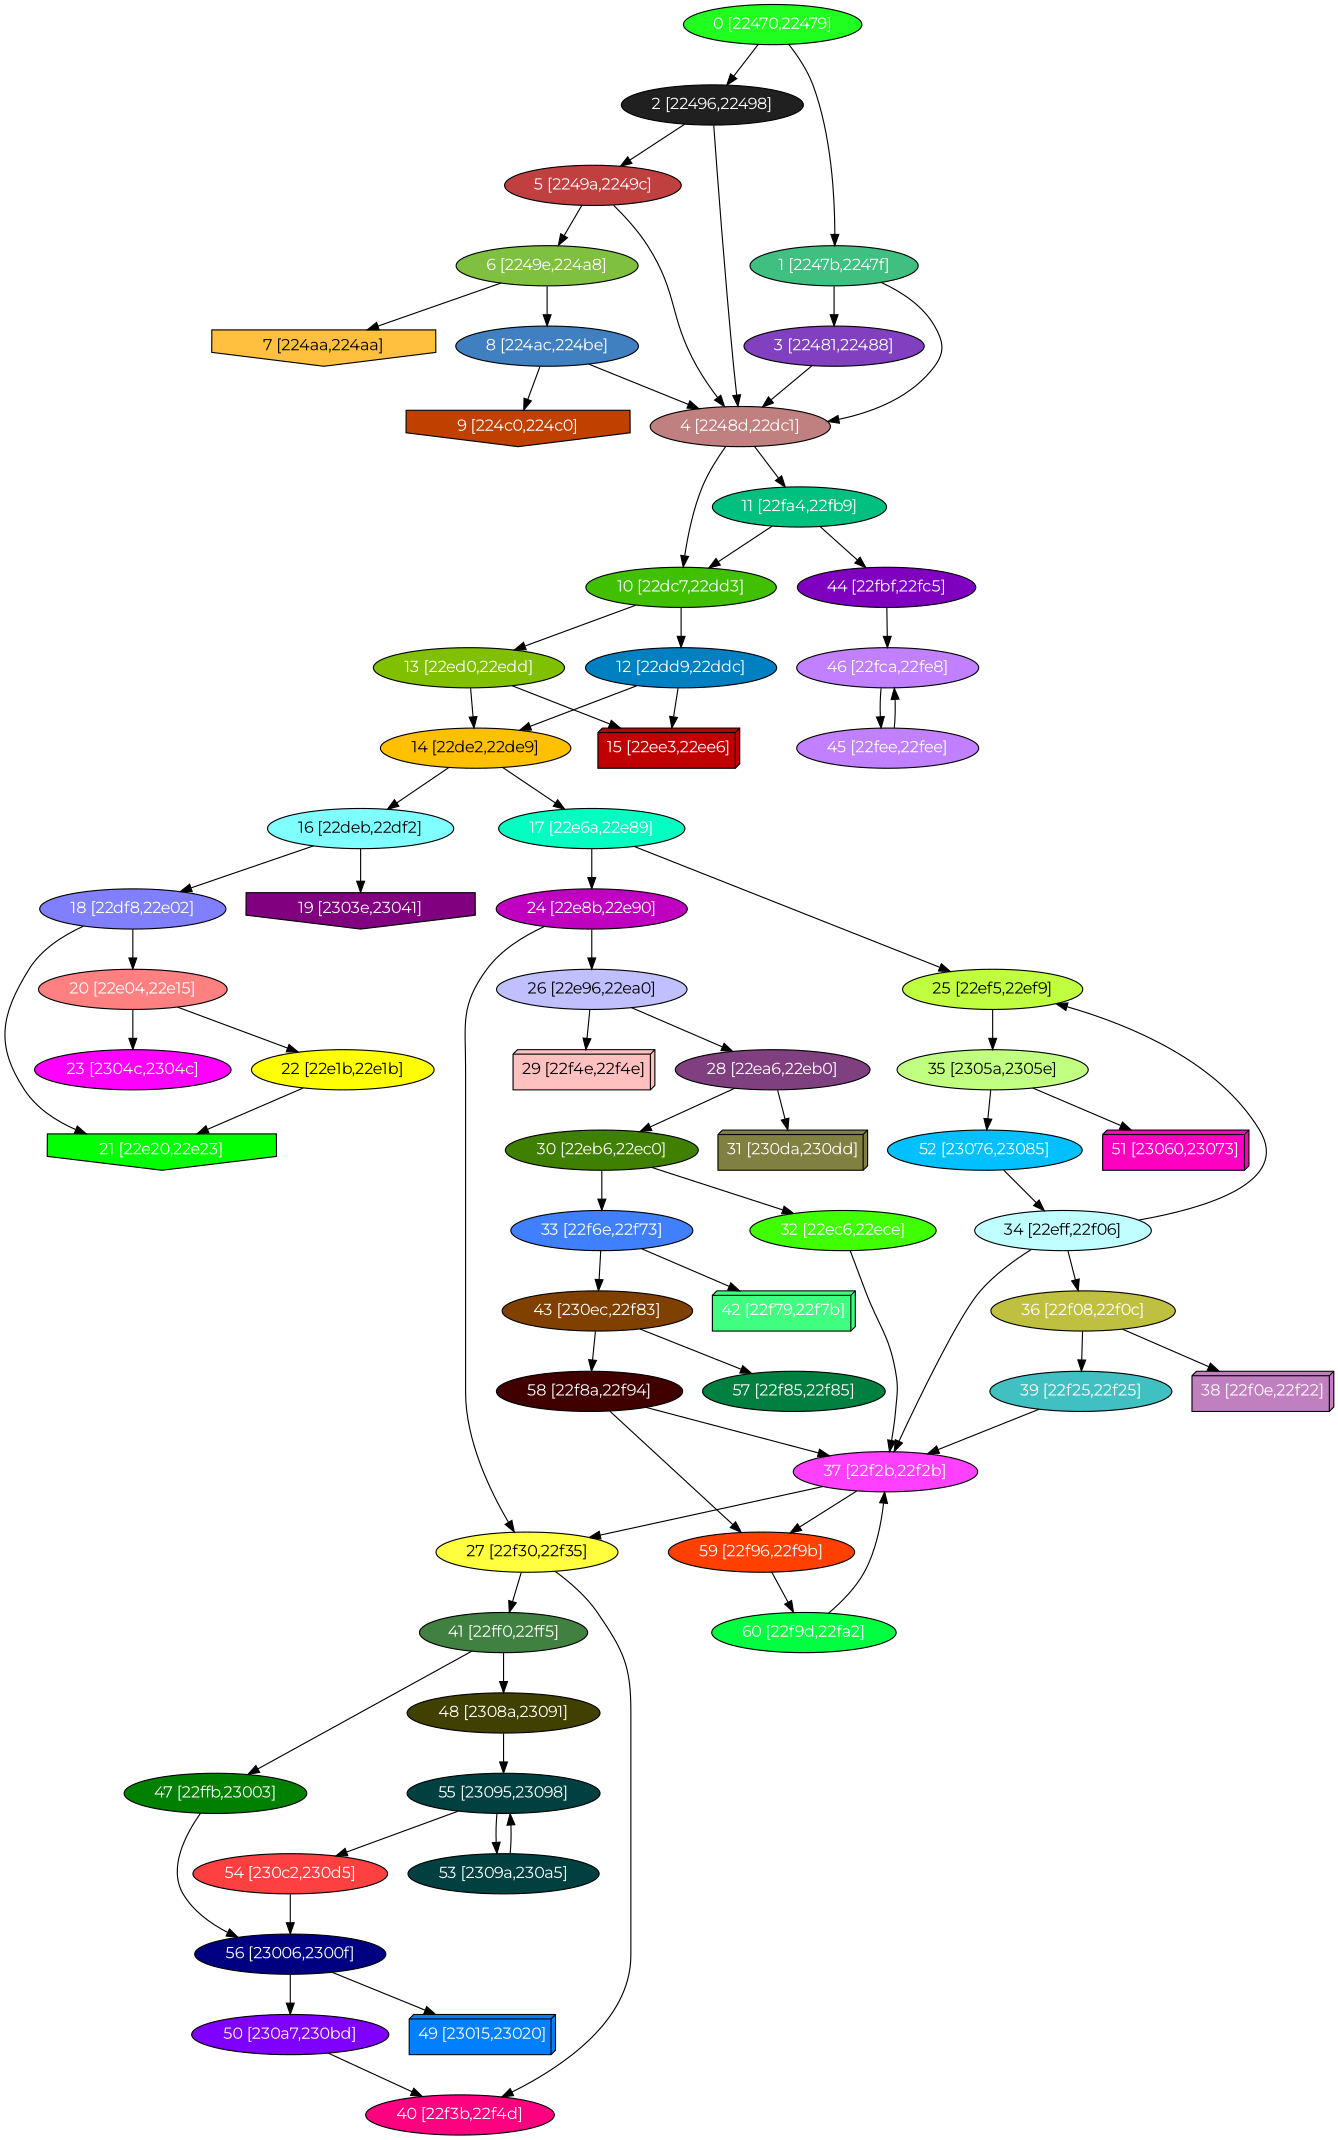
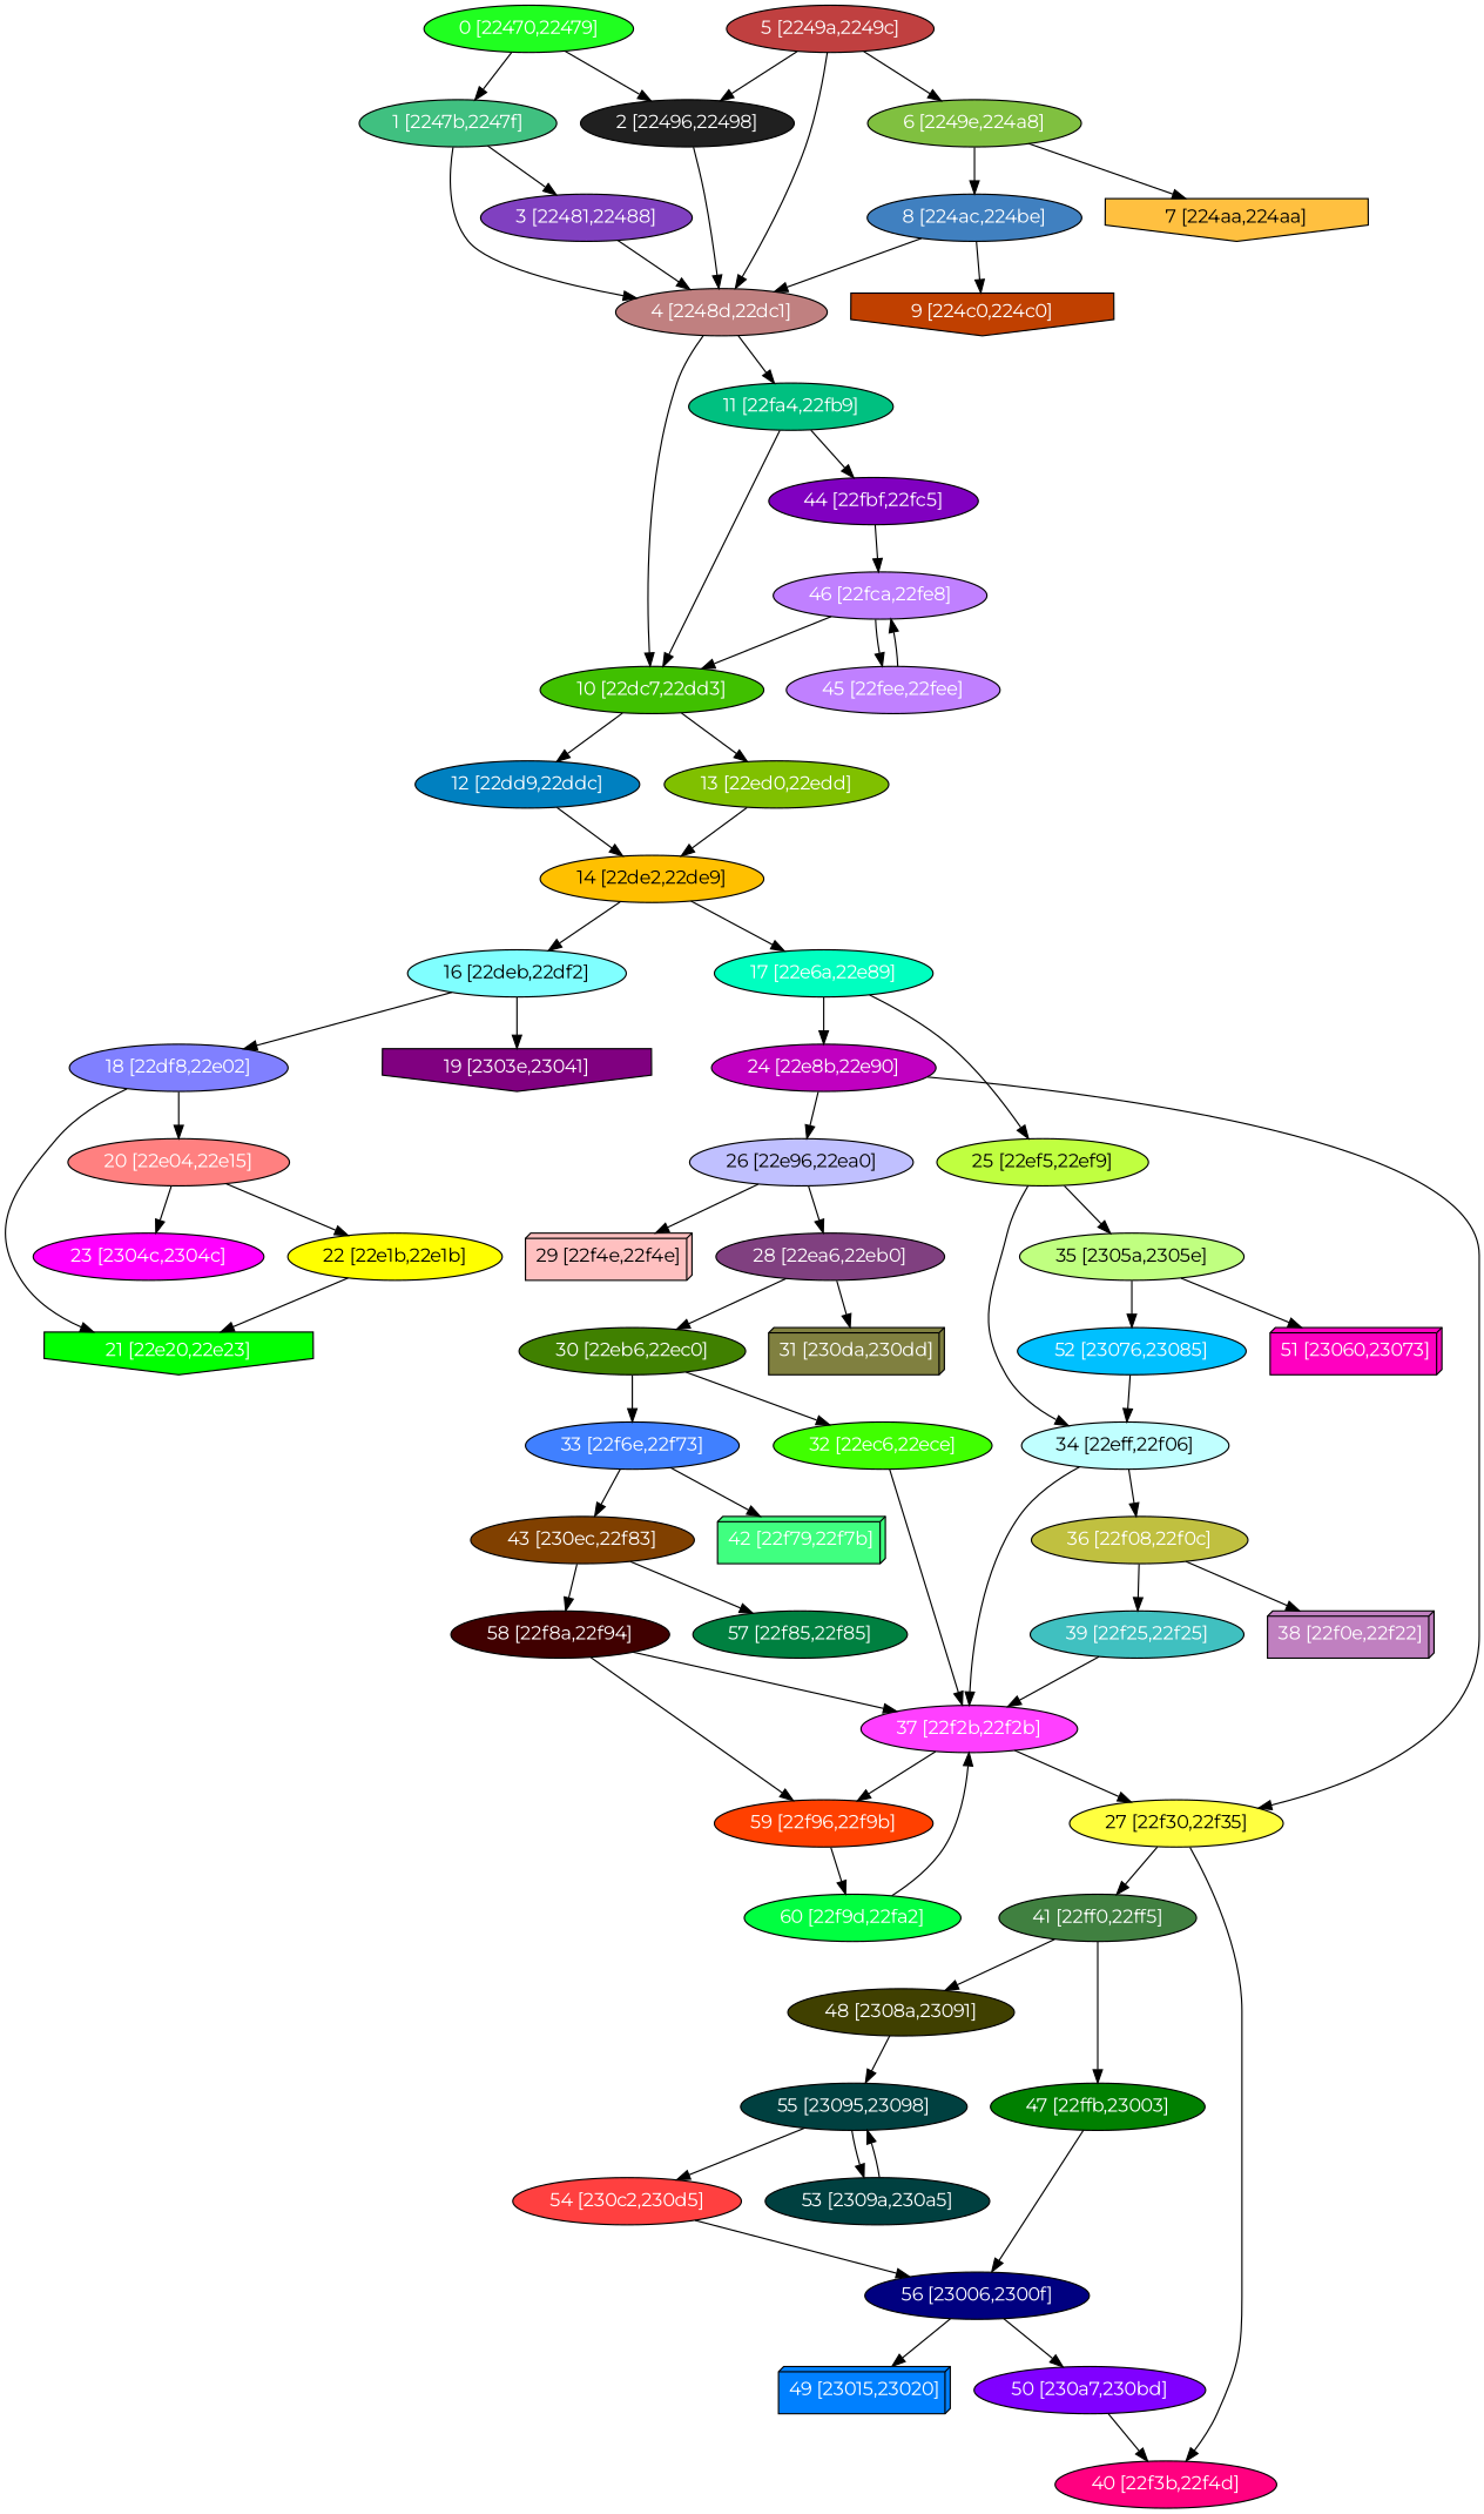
  digraph {
    fontname=Montserrat
    node [fillcolor="#C080FF" fontcolor="#ffffff" fontname=Montserrat shape=oval style=filled]
    edge [fontname=Montserrat]
    n1 [fillcolor="#20FF20" label="0 [22470,22479]"]
    n2 [fillcolor="#40C080" label="1 [2247b,2247f]"]
    n3 [fillcolor="#202020" label="2 [22496,22498]"]
    n4 [fillcolor="#8040C0" label="3 [22481,22488]"]
    n5 [fillcolor="#C08080" label="4 [2248d,22dc1]"]
    n6 [fillcolor="#C04040" label="5 [2249a,2249c]"]
    n7 [fillcolor="#40C000" label="10 [22dc7,22dd3]"]
    n8 [fillcolor="#00C080" label="11 [22fa4,22fb9]"]
    n9 [fillcolor="#80C040" label="6 [2249e,224a8]"]
    n10 [fillcolor="#0080C0" label="12 [22dd9,22ddc]"]
    n11 [fillcolor="#80C000" label="13 [22ed0,22edd]"]
    n12 [fillcolor="#8000C0" label="44 [22fbf,22fc5]"]
    n13 [fillcolor="#FFC040" fontcolor="#000000" label="7 [224aa,224aa]" shape=invhouse]
    n14 [fillcolor="#4080C0" label="8 [224ac,224be]"]
    n15 [fillcolor="#C04000" label="9 [224c0,224c0]" shape=invhouse]
    n16 [fillcolor="#FFC000" fontcolor="#000000" label="14 [22de2,22de9]"]
-   n17 [fillcolor="#C00000" label="15 [22ee3,22ee6]" shape=box3d]
    n18 [label="46 [22fca,22fe8]"]
    n19 [fillcolor="#80FFFF" fontcolor="#000000" label="16 [22deb,22df2]"]
    n20 [fillcolor="#00FFC0" label="17 [22e6a,22e89]"]
    n21 [fillcolor="#8080FF" label="18 [22df8,22e02]"]
    n22 [fillcolor="#800080" label="19 [2303e,23041]" shape=invhouse]
    n23 [fillcolor="#C000C0" label="24 [22e8b,22e90]"]
    n24 [fillcolor="#C0FF40" fontcolor="#000000" label="25 [22ef5,22ef9]"]
    n25 [fillcolor="#FF8080" label="20 [22e04,22e15]"]
    n26 [fillcolor="#00FF00" label="21 [22e20,22e23]" shape=invhouse]
    n27 [fillcolor="#C0C0FF" fontcolor="#000000" label="26 [22e96,22ea0]"]
    n28 [fillcolor="#FFFF40" fontcolor="#000000" label="27 [22f30,22f35]"]
    n29 [fillcolor="#C0FFFF" fontcolor="#000000" label="34 [22eff,22f06]"]
    n30 [fillcolor="#C0FF80" fontcolor="#000000" label="35 [2305a,2305e]"]
    n31 [fillcolor="#FFFF00" fontcolor="#000000" label="22 [22e1b,22e1b]"]
    n32 [fillcolor="#FF00FF" label="23 [2304c,2304c]" shape=ellipse]
    n33 [fillcolor="#804080" label="28 [22ea6,22eb0]"]
    n34 [fillcolor="#FFC0C0" fontcolor="#000000" label="29 [22f4e,22f4e]" shape=box3d]
    n35 [fillcolor="#FF0080" label="40 [22f3b,22f4d]"]
    n36 [fillcolor="#408040" label="41 [22ff0,22ff5]"]
    n37 [fillcolor="#FF40FF" label="37 [22f2b,22f2b]"]
    n38 [fillcolor="#C0C040" label="36 [22f08,22f0c]"]
    n39 [fillcolor="#FF00C0" label="51 [23060,23073]" shape=box3d]
    n40 [fillcolor="#00C0FF" label="52 [23076,23085]"]
    n41 [fillcolor="#408000" label="30 [22eb6,22ec0]"]
    n42 [fillcolor="#808040" label="31 [230da,230dd]" shape=box3d]
    n43 [fillcolor="#008000" label="47 [22ffb,23003]"]
    n44 [fillcolor="#404000" label="48 [2308a,23091]"]
    n45 [fillcolor="#40FF00" label="32 [22ec6,22ece]"]
    n46 [fillcolor="#4080FF" label="33 [22f6e,22f73]"]
    n47 [fillcolor="#40FF80" label="42 [22f79,22f7b]" shape=box3d]
    n48 [fillcolor="#804000" label="43 [230ec,22f83]"]
    n49 [fillcolor="#FF4000" label="59 [22f96,22f9b]"]
    n50 [fillcolor="#008040" label="57 [22f85,22f85]"]
    n51 [fillcolor="#400000" label="58 [22f8a,22f94]"]
    n52 [fillcolor="#C080C0" label="38 [22f0e,22f22]" shape=box3d]
    n53 [fillcolor="#40C0C0" label="39 [22f25,22f25]"]
    n54 [fillcolor="#000080" label="56 [23006,2300f]"]
    n55 [fillcolor="#004040" label="55 [23095,23098]"]
    n56 [label="45 [22fee,22fee]"]
    n57 [fillcolor="#0080FF" label="49 [23015,23020]" shape=box3d]
    n58 [fillcolor="#8000FF" label="50 [230a7,230bd]"]
    n59 [fillcolor="#004040" label="53 [2309a,230a5]"]
    n60 [fillcolor="#FF4040" label="54 [230c2,230d5]"]
    n61 [fillcolor="#00FF40" label="60 [22f9d,22fa2]"]
    n1 -> n2
    n1 -> n3
    n2 -> n4
    n2 -> n5
    n3 -> n5
-   n3 -> n6
+   n6 -> n3
    n4 -> n5
    n5 -> n7
    n5 -> n8
    n6 -> n5
    n6 -> n9
    n7 -> n10
    n7 -> n11
    n8 -> n7
    n8 -> n12
    n9 -> n13
    n9 -> n14
    n10 -> n16
-   n10 -> n17
    n11 -> n16
-   n11 -> n17
    n12 -> n18
    n14 -> n5
    n14 -> n15
    n16 -> n19
    n16 -> n20
+   n18 -> n7
    n18 -> n56
    n19 -> n21
    n19 -> n22
    n20 -> n23
    n20 -> n24
    n21 -> n25
    n21 -> n26
    n23 -> n27
    n23 -> n28
-   n29 -> n24
+   n24 -> n29
    n24 -> n30
    n25 -> n31
    n25 -> n32
    n27 -> n33
    n27 -> n34
    n28 -> n35
    n28 -> n36
    n29 -> n37
    n29 -> n38
    n30 -> n39
    n30 -> n40
    n31 -> n26
    n33 -> n41
    n33 -> n42
    n36 -> n43
    n36 -> n44
    n37 -> n28
    n37 -> n49
    n38 -> n52
    n38 -> n53
    n40 -> n29
    n41 -> n45
    n41 -> n46
    n43 -> n54
    n44 -> n55
    n45 -> n37
    n46 -> n47
    n46 -> n48
    n48 -> n50
    n48 -> n51
    n49 -> n61
    n51 -> n37
    n51 -> n49
    n53 -> n37
    n54 -> n57
    n54 -> n58
    n55 -> n59
    n55 -> n60
    n56 -> n18
    n58 -> n35
    n59 -> n55
    n60 -> n54
    n61 -> n37
  }
